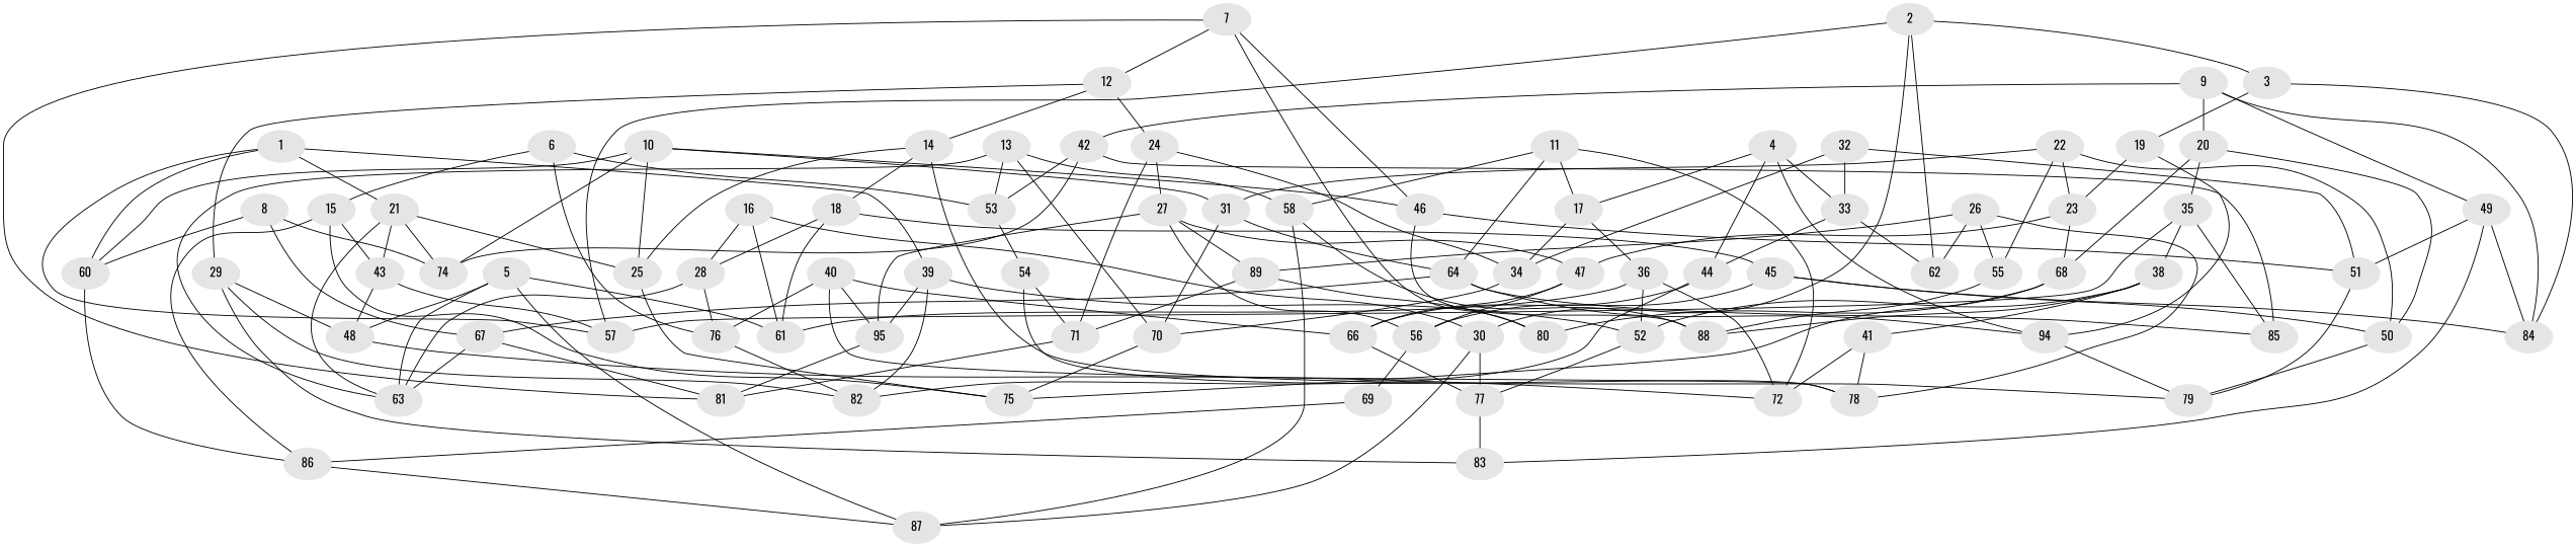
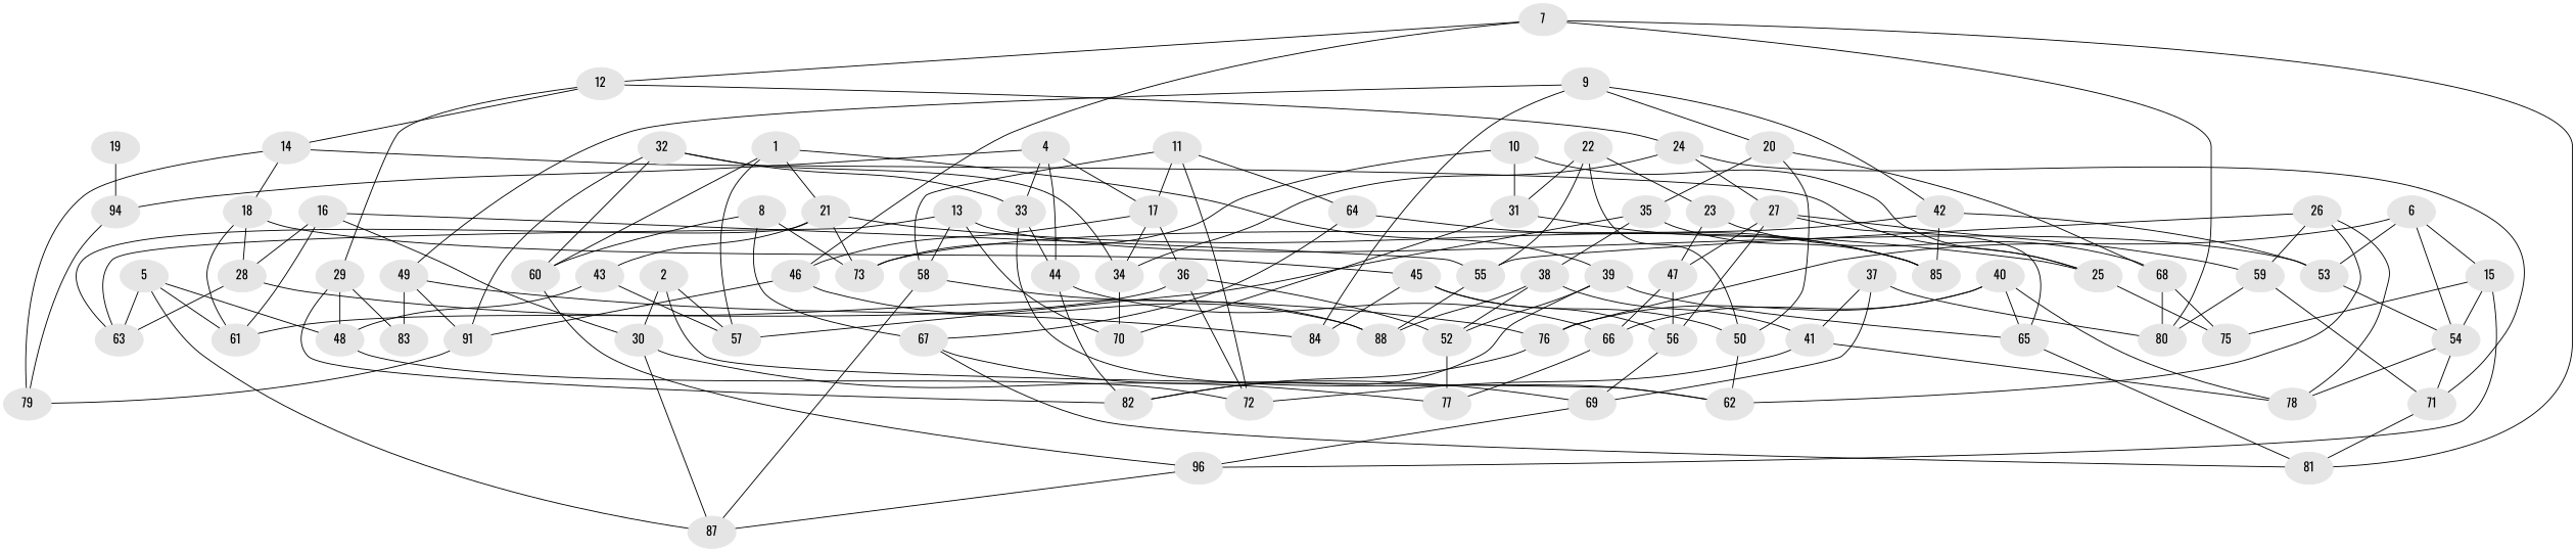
  graph {
    fontname=Oswald
    node [color=gray90 fontname=Oswald style=filled]
    edge [fontname=Oswald]
    1
    21
    39
    57
    60
    63
-   73 [label=74]
+   73
    25
    43
-   65 [label=95]
+   65
    82
    52
-   86
+   86 [label=96]
    2
-   3
    30
    62
    19
    84
    87
    77
    n22 [label=94]
    23
    4
    17
    33
    44
    34
    36
    66
    79
    5
    48
    61
    72
    6
    15
    53
    54
    76
    75
    71
    78
    7
    12
    46
    80
    81
    14
    24
    29
-   51
+   51 [label=91]
    88
    8
    67
    69
    9
    20
    42
    49
    35
    50
    68
    85
    83
    10
    31
    70
    11
    58
    64
    18
    27
    13
    28
    45
    16
    55
    56
    47
    38
    22
-   59 [label=89]
+   59
    26
    32
    41
+   37
    40
    1 -- 21
    1 -- 39
    1 -- 57
    1 -- 60
    21 -- 63
    21 -- 73
    21 -- 25
    21 -- 43
    39 -- 65
    39 -- 82
    39 -- 52
    60 -- 86
    25 -- 75
    43 -- 57
    43 -- 48
    65 -- 81
    52 -- 77
    86 -- 87
    2 -- 57
-   2 -- 3
    2 -- 30
    2 -- 62
-   3 -- 19
-   3 -- 84
    30 -- 87
    30 -- 77
    19 -- n22
-   19 -- 23
-   77 -- 83
    n22 -- 79
    23 -- 68
    23 -- 47
    4 -- n22
    4 -- 17
    4 -- 33
    4 -- 44
    17 -- 34
    17 -- 36
    33 -- 62
    33 -- 44
    44 -- 82
    44 -- 66
    34 -- 70
    36 -- 52
    36 -- 61
    36 -- 72
    66 -- 77
    5 -- 63
    5 -- 87
    5 -- 48
    5 -- 61
    48 -- 72
    6 -- 15
    6 -- 53
+   6 -- 54
    6 -- 76
-   15 -- 43
+   15 -- 54
    15 -- 86
    15 -- 75
    53 -- 54
    54 -- 71
    54 -- 78
    76 -- 82
    71 -- 81
    7 -- 12
    7 -- 46
    7 -- 80
    7 -- 81
    12 -- 14
    12 -- 24
    12 -- 29
    46 -- 51
    46 -- 88
    14 -- 25
    14 -- 79
    14 -- 18
    24 -- 34
    24 -- 71
    24 -- 27
    29 -- 82
    29 -- 48
    29 -- 83
    51 -- 79
    8 -- 60
    8 -- 73
    8 -- 67
    67 -- 81
-   67 -- 63
+   67 -- 69
    69 -- 86
    9 -- 84
    9 -- 20
    9 -- 42
    9 -- 49
    20 -- 35
    20 -- 50
    20 -- 68
    42 -- 73
    42 -- 53
    42 -- 85
    49 -- 84
    49 -- 51
    49 -- 83
    35 -- 57
    35 -- 85
    35 -- 38
-   50 -- 79
+   50 -- 62
    68 -- 75
    68 -- 80
    10 -- 73
    10 -- 25
-   10 -- 46
+   17 -- 46
    10 -- 31
-   31 -- 64
+   31 -- 85
    31 -- 70
-   70 -- 75
    11 -- 17
    11 -- 72
    11 -- 58
    11 -- 64
    58 -- 87
    58 -- 88
-   64 -- n22
    64 -- 67
    64 -- 85
    18 -- 61
    18 -- 28
    18 -- 45
    27 -- 65
    27 -- 56
    27 -- 47
    27 -- 59
    13 -- 63
    13 -- 53
    13 -- 70
    13 -- 58
    28 -- 63
    28 -- 76
    45 -- 84
    45 -- 50
    45 -- 56
    16 -- 30
    16 -- 61
    16 -- 28
+   16 -- 55
    55 -- 88
    56 -- 69
    47 -- 66
    47 -- 56
    38 -- 52
    38 -- 88
    38 -- 41
    22 -- 23
    22 -- 50
    22 -- 31
    22 -- 55
    59 -- 71
    59 -- 80
    26 -- 62
    26 -- 78
    26 -- 55
    26 -- 59
-   10 -- 60
+   32 -- 60
    32 -- 33
    32 -- 34
    32 -- 51
    41 -- 72
    41 -- 78
+   37 -- 80
+   37 -- 69
+   37 -- 41
    40 -- 65
    40 -- 66
    40 -- 76
    40 -- 78
  }
